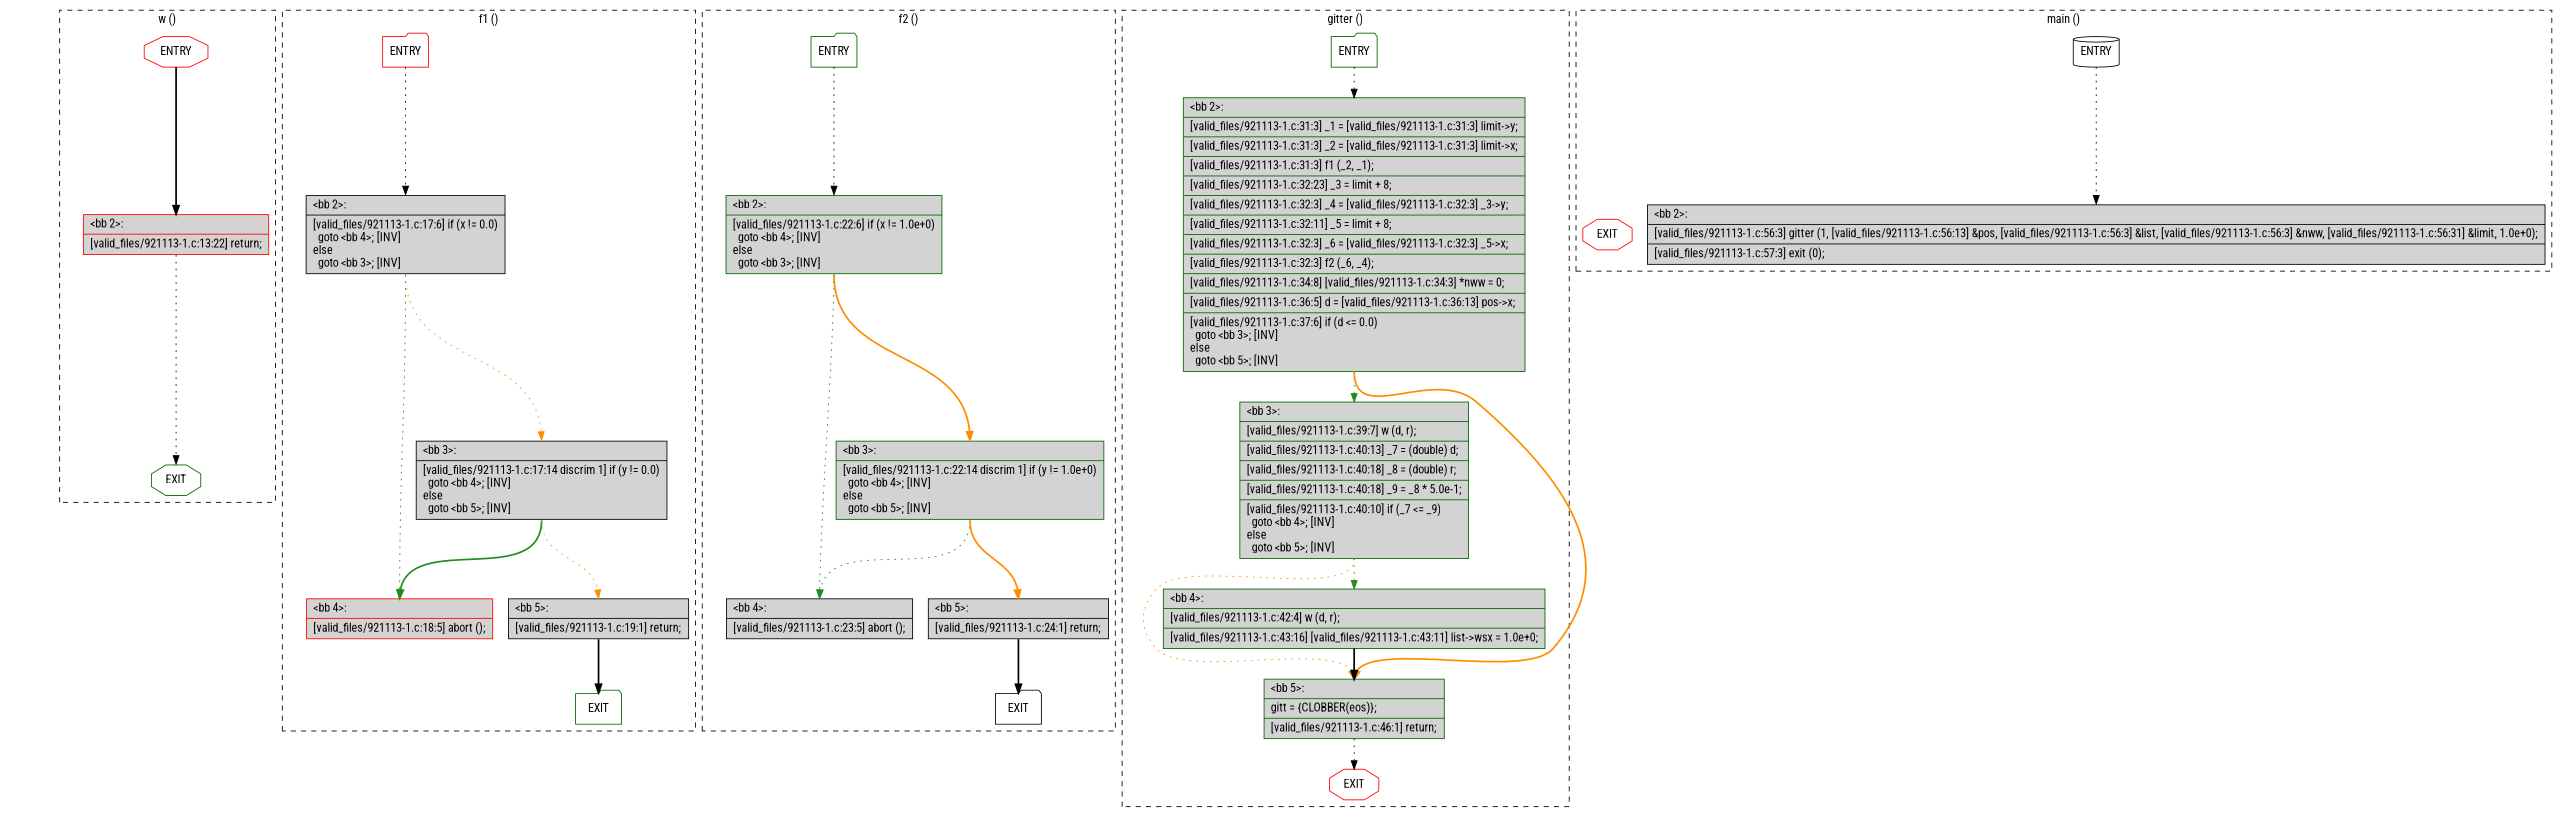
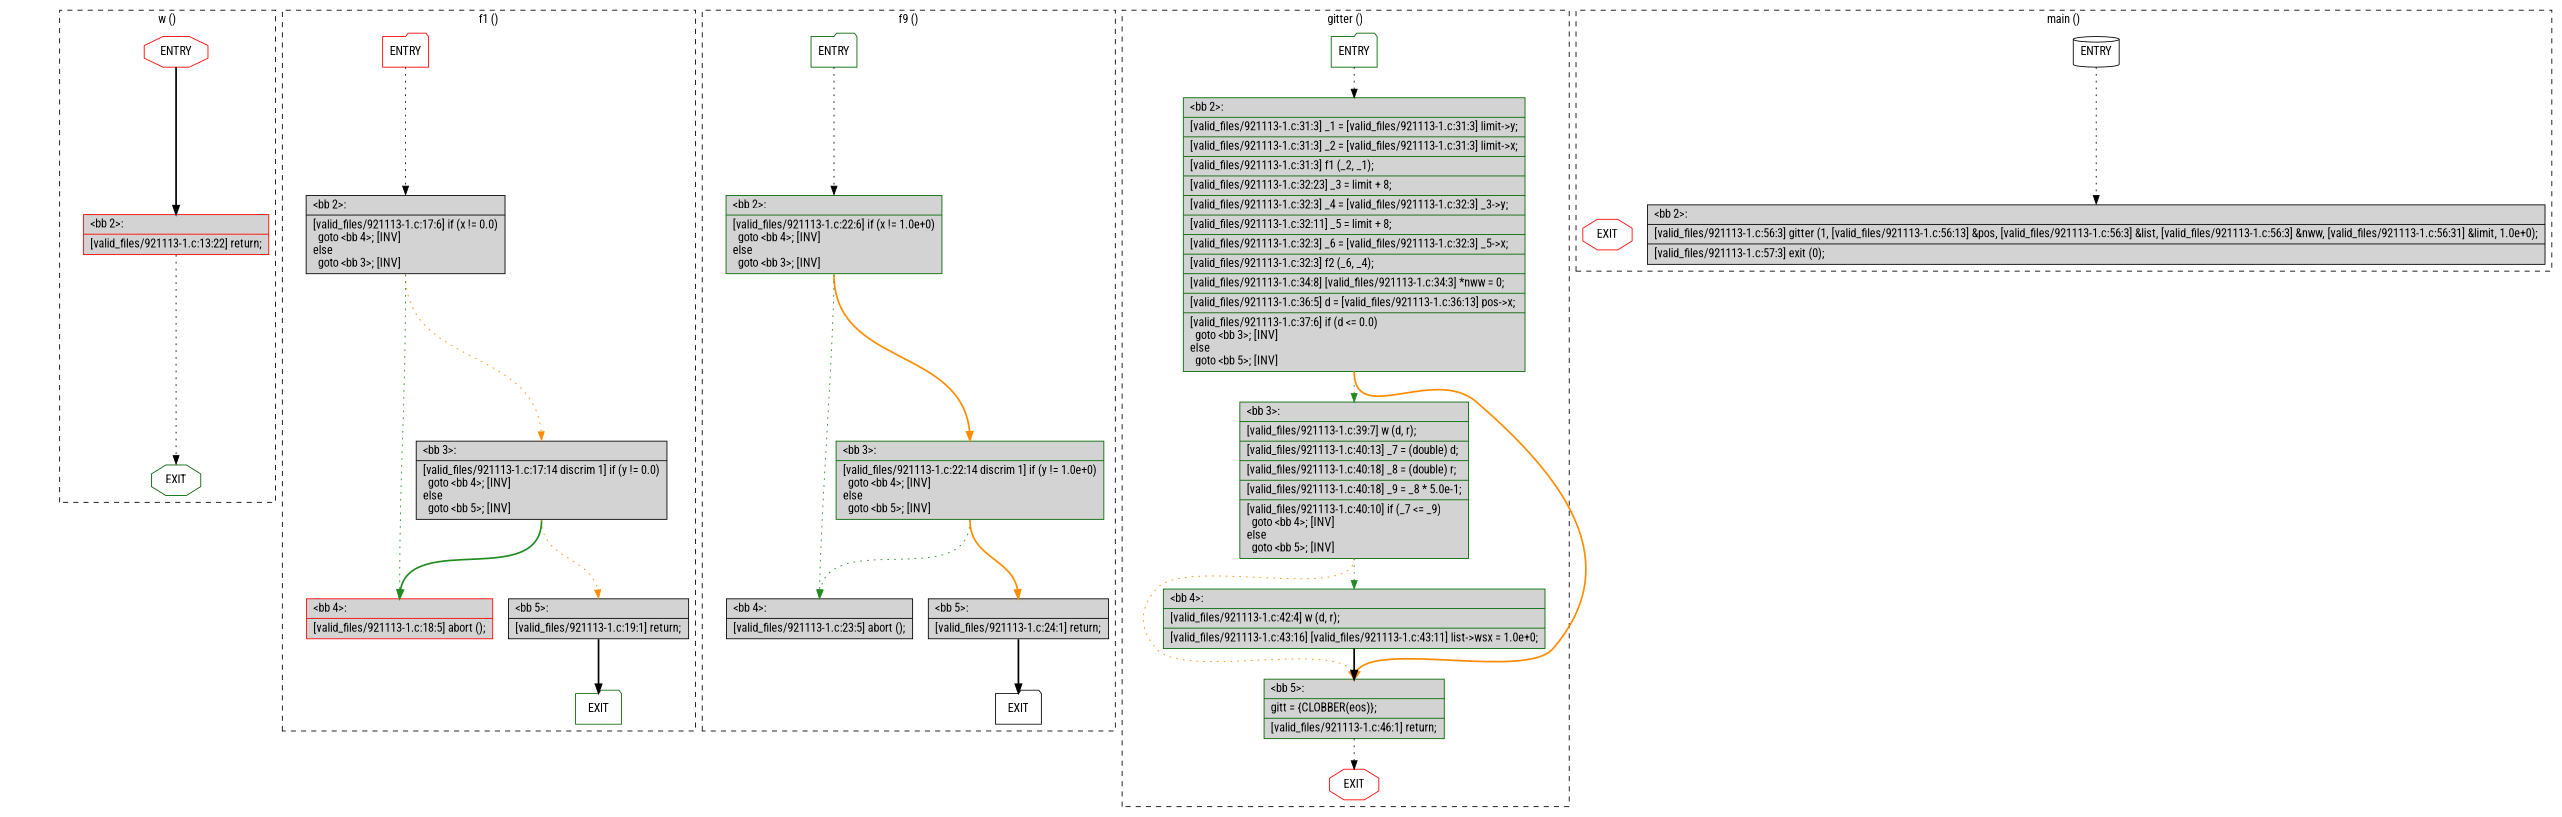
  digraph {
    fontname="Roboto Condensed"
    node [fillcolor=lightgrey shape=record style=filled color=darkgreen fontname="Roboto Condensed"]
    edge [constraint=true headport=n style=dotted tailport=s fontname="Roboto Condensed" color=black weight=10]
    n1 [fillcolor=white label=ENTRY shape=octagon color=red]
    n2 [fillcolor=white label=EXIT shape=octagon]
    n3 [label="{\<bb\ 2\>:\l|[valid_files/921113-1.c:13:22]\ return;\l}" color=red]
    n4 [fillcolor=white label=ENTRY shape=folder color=red]
    n5 [fillcolor=white label=EXIT shape=folder]
    n6 [label="{\<bb\ 2\>:\l|[valid_files/921113-1.c:17:6]\ if\ (x\ !=\ 0.0)\l\ \ goto\ \<bb\ 4\>;\ [INV]\lelse\l\ \ goto\ \<bb\ 3\>;\ [INV]\l}" color=black]
    n7 [label="{\<bb\ 3\>:\l|[valid_files/921113-1.c:17:14\ discrim\ 1]\ if\ (y\ !=\ 0.0)\l\ \ goto\ \<bb\ 4\>;\ [INV]\lelse\l\ \ goto\ \<bb\ 5\>;\ [INV]\l}" color=black]
    n8 [label="{\<bb\ 4\>:\l|[valid_files/921113-1.c:18:5]\ abort\ ();\l}" color=red]
    n9 [label="{\<bb\ 5\>:\l|[valid_files/921113-1.c:19:1]\ return;\l}" color=black]
    n10 [fillcolor=white label=ENTRY shape=folder]
    n11 [fillcolor=white label=EXIT shape=folder color=black]
    n12 [label="{\<bb\ 2\>:\l|[valid_files/921113-1.c:22:6]\ if\ (x\ !=\ 1.0e+0)\l\ \ goto\ \<bb\ 4\>;\ [INV]\lelse\l\ \ goto\ \<bb\ 3\>;\ [INV]\l}"]
    n13 [label="{\<bb\ 3\>:\l|[valid_files/921113-1.c:22:14\ discrim\ 1]\ if\ (y\ !=\ 1.0e+0)\l\ \ goto\ \<bb\ 4\>;\ [INV]\lelse\l\ \ goto\ \<bb\ 5\>;\ [INV]\l}"]
    n14 [label="{\<bb\ 4\>:\l|[valid_files/921113-1.c:23:5]\ abort\ ();\l}" color=black]
    n15 [label="{\<bb\ 5\>:\l|[valid_files/921113-1.c:24:1]\ return;\l}" color=black]
    n16 [fillcolor=white label=ENTRY shape=folder]
    n17 [fillcolor=white label=EXIT shape=octagon color=red]
    n18 [label="{\<bb\ 2\>:\l|[valid_files/921113-1.c:31:3]\ _1\ =\ [valid_files/921113-1.c:31:3]\ limit-\>y;\l|[valid_files/921113-1.c:31:3]\ _2\ =\ [valid_files/921113-1.c:31:3]\ limit-\>x;\l|[valid_files/921113-1.c:31:3]\ f1\ (_2,\ _1);\l|[valid_files/921113-1.c:32:23]\ _3\ =\ limit\ +\ 8;\l|[valid_files/921113-1.c:32:3]\ _4\ =\ [valid_files/921113-1.c:32:3]\ _3-\>y;\l|[valid_files/921113-1.c:32:11]\ _5\ =\ limit\ +\ 8;\l|[valid_files/921113-1.c:32:3]\ _6\ =\ [valid_files/921113-1.c:32:3]\ _5-\>x;\l|[valid_files/921113-1.c:32:3]\ f2\ (_6,\ _4);\l|[valid_files/921113-1.c:34:8]\ [valid_files/921113-1.c:34:3]\ *nww\ =\ 0;\l|[valid_files/921113-1.c:36:5]\ d\ =\ [valid_files/921113-1.c:36:13]\ pos-\>x;\l|[valid_files/921113-1.c:37:6]\ if\ (d\ \<=\ 0.0)\l\ \ goto\ \<bb\ 3\>;\ [INV]\lelse\l\ \ goto\ \<bb\ 5\>;\ [INV]\l}"]
    n19 [label="{\<bb\ 3\>:\l|[valid_files/921113-1.c:39:7]\ w\ (d,\ r);\l|[valid_files/921113-1.c:40:13]\ _7\ =\ (double)\ d;\l|[valid_files/921113-1.c:40:18]\ _8\ =\ (double)\ r;\l|[valid_files/921113-1.c:40:18]\ _9\ =\ _8\ *\ 5.0e-1;\l|[valid_files/921113-1.c:40:10]\ if\ (_7\ \<=\ _9)\l\ \ goto\ \<bb\ 4\>;\ [INV]\lelse\l\ \ goto\ \<bb\ 5\>;\ [INV]\l}"]
    n20 [label="{\<bb\ 5\>:\l|gitt\ =\ \{CLOBBER(eos)\};\l|[valid_files/921113-1.c:46:1]\ return;\l}"]
    n21 [label="{\<bb\ 4\>:\l|[valid_files/921113-1.c:42:4]\ w\ (d,\ r);\l|[valid_files/921113-1.c:43:16]\ [valid_files/921113-1.c:43:11]\ list-\>wsx\ =\ 1.0e+0;\l}"]
    n22 [fillcolor=white label=ENTRY shape=cylinder color=black]
    n23 [fillcolor=white label=EXIT shape=octagon color=red]
    n24 [label="{\<bb\ 2\>:\l|[valid_files/921113-1.c:56:3]\ gitter\ (1,\ [valid_files/921113-1.c:56:13]\ &pos,\ [valid_files/921113-1.c:56:3]\ &list,\ [valid_files/921113-1.c:56:3]\ &nww,\ [valid_files/921113-1.c:56:31]\ &limit,\ 1.0e+0);\l|[valid_files/921113-1.c:57:3]\ exit\ (0);\l}" color=black]
    subgraph cluster_1 {
      color=black
      label="w ()"
      style=dashed
      n1
      n2
      n3
    }
    subgraph cluster_2 {
      color=black
      label="f1 ()"
      style=dashed
      n4
      n5
      n6
      n7
      n8
      n9
    }
    subgraph cluster_3 {
      color=black
-     label="f2 ()"
+     label="f9 ()"
      style=dashed
      n10
      n11
      n12
      n13
      n14
      n15
    }
    subgraph cluster_4 {
      color=black
      label="gitter ()"
      style=dashed
      n16
      n17
      n18
      n19
      n20
      n21
    }
    subgraph cluster_5 {
      color=black
      label="main ()"
      style=dashed
      n22
      n23
      n24
    }
    n1 -> n2 [style=invis color="" weight=""]
    n1 -> n3 [style=bold weight=100]
    n3 -> n2
    n4 -> n5 [style=invis color="" weight=""]
    n4 -> n6 [weight=100]
    n6 -> n7 [color=darkorange]
    n6 -> n8 [color=forestgreen]
    n7 -> n8 [color=forestgreen style=bold]
    n7 -> n9 [color=darkorange]
    n9 -> n5 [style=bold]
    n10 -> n11 [style=invis color="" weight=""]
    n10 -> n12 [weight=100]
    n12 -> n13 [color=darkorange style=bold]
    n12 -> n14 [color=forestgreen]
    n13 -> n14 [color=forestgreen]
    n13 -> n15 [color=darkorange style=bold]
    n15 -> n11 [style=bold]
    n16 -> n17 [style=invis color="" weight=""]
    n16 -> n18 [weight=100]
    n18 -> n19 [color=forestgreen]
    n18 -> n20 [color=darkorange style=bold]
    n19 -> n20 [color=darkorange]
    n19 -> n21 [color=forestgreen]
    n20 -> n17
    n21 -> n20 [style=bold weight=100]
    n22 -> n23 [style=invis color="" weight=""]
    n22 -> n24 [weight=100]
  }
